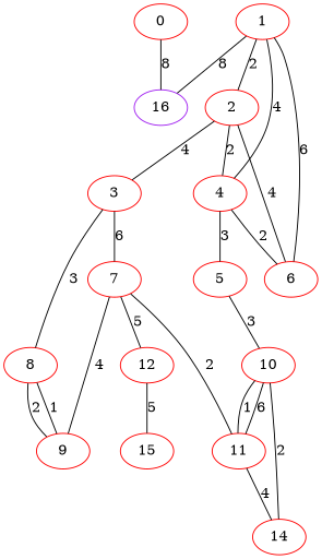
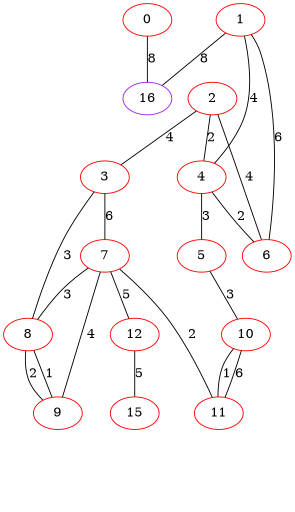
  graph {
    node [color=red weight=1]
    16 [color=purple weight=4]
    0
    1
    2
    4
    6
    3
    5
    7
    8
    9
    11
    12
    10
-   14
    15
    0 -- 16 [label=8]
    1 -- 16 [label=8]
-   1 -- 2 [label=2]
    1 -- 4 [label=4]
    1 -- 6 [label=6]
    2 -- 4 [label=2]
    2 -- 6 [label=4]
    2 -- 3 [label=4]
    4 -- 6 [label=2]
    4 -- 5 [label=3]
    3 -- 7 [label=6]
    3 -- 8 [label=3]
    5 -- 10 [label=3]
+   7 -- 8 [label=3]
    7 -- 9 [label=4]
    7 -- 11 [label=2]
    7 -- 12 [label=5]
    8 -- 9 [label=1]
    8 -- 9 [label=2]
-   11 -- 14 [label=4]
    12 -- 15 [label=5]
    10 -- 11 [label=1]
    10 -- 11 [label=6]
-   10 -- 14 [label=2]
  }
